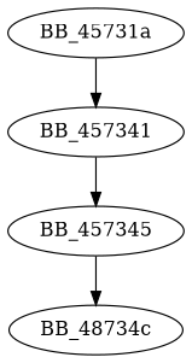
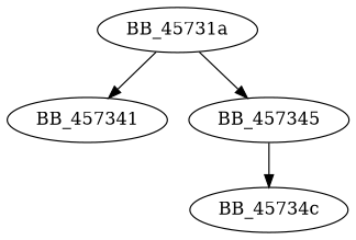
  digraph {
    BB_45731a
    BB_457341
    BB_457345
-   BB_45734c [label=BB_48734c]
+   BB_45734c
    BB_45731a -> BB_457341
-   BB_457341 -> BB_457345
+   BB_45731a -> BB_457345
    BB_457345 -> BB_45734c
  }
